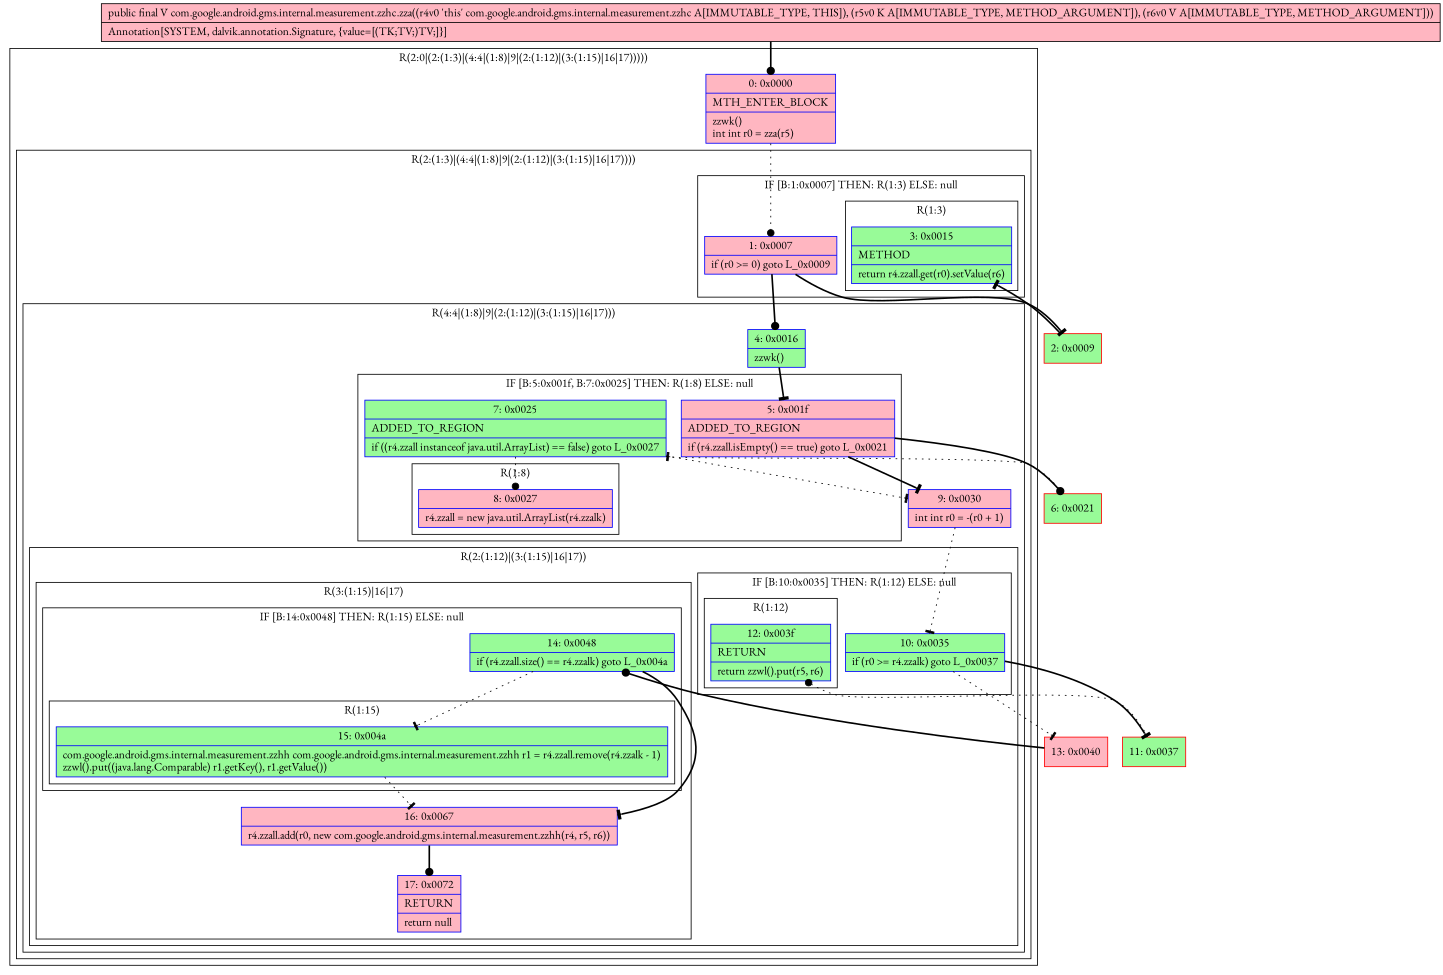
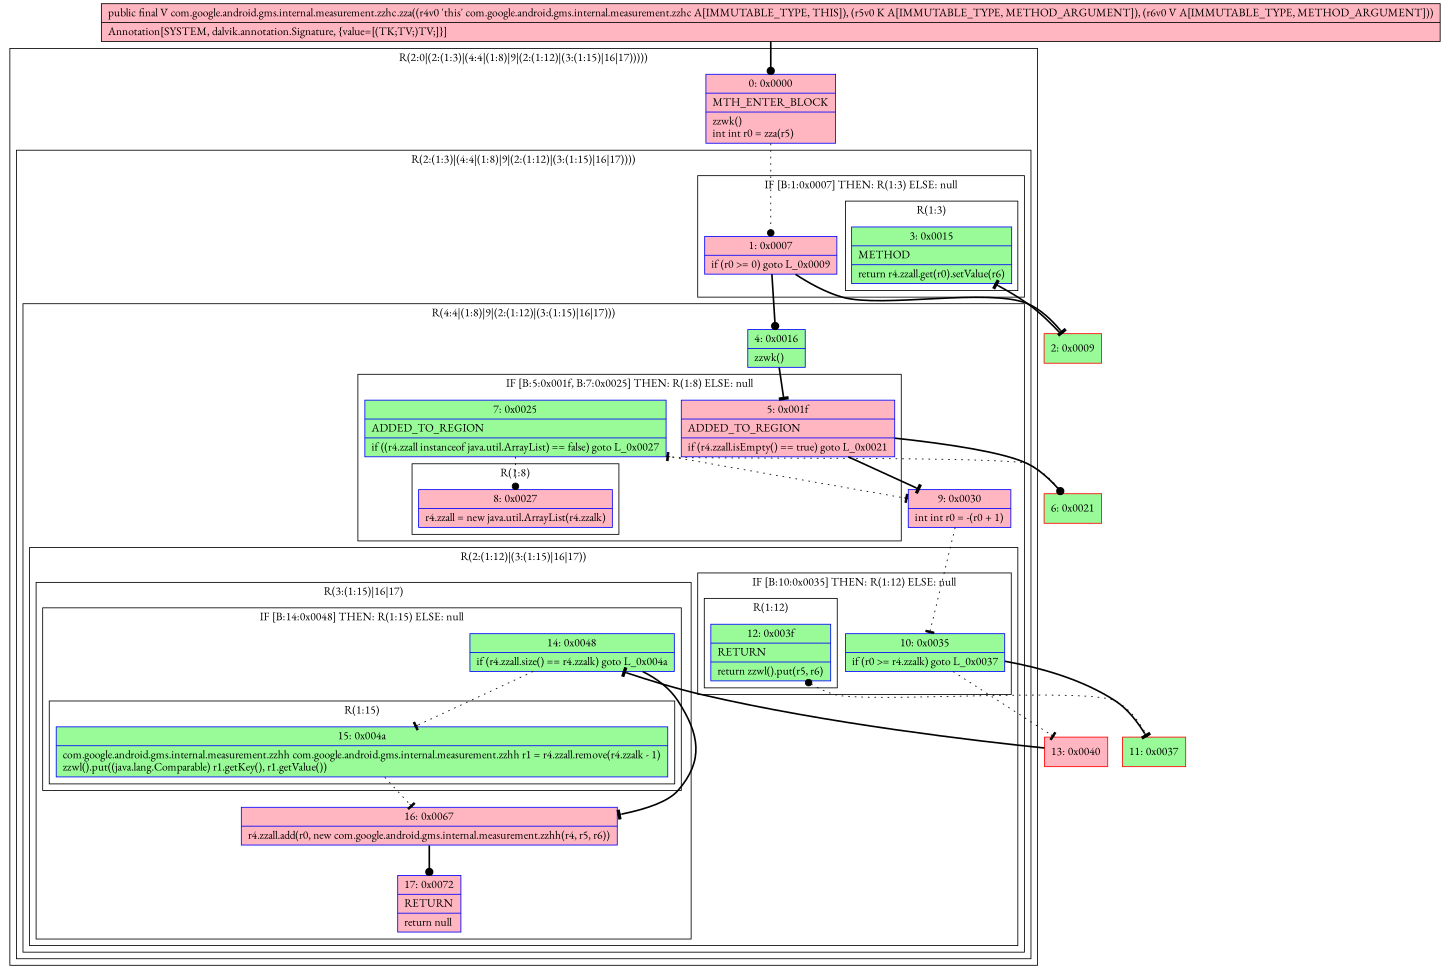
  digraph {
    fontname="EB Garamond"
    node [color=blue fillcolor=palegreen fontname="EB Garamond" shape=record style=filled]
    edge [arrowhead=tee fontname="EB Garamond" style=bold]
    n1 [label="{3\:\ 0x0015|METHOD\l|return r4.zzall.get(r0).setValue(r6)\l}"]
    n2 [fillcolor=lightpink label="{1\:\ 0x0007|if (r0 \>= 0) goto L_0x0009\l}"]
    n3 [fillcolor=lightpink label="{8\:\ 0x0027|r4.zzall = new java.util.ArrayList(r4.zzalk)\l}"]
    n4 [fillcolor=lightpink label="{5\:\ 0x001f|ADDED_TO_REGION\l|if (r4.zzall.isEmpty() == true) goto L_0x0021\l}"]
    n5 [label="{7\:\ 0x0025|ADDED_TO_REGION\l|if ((r4.zzall instanceof java.util.ArrayList) == false) goto L_0x0027\l}"]
    n6 [label="{12\:\ 0x003f|RETURN\l|return zzwl().put(r5, r6)\l}"]
    n7 [label="{10\:\ 0x0035|if (r0 \>= r4.zzalk) goto L_0x0037\l}"]
    n8 [label="{15\:\ 0x004a|com.google.android.gms.internal.measurement.zzhh com.google.android.gms.internal.measurement.zzhh r1 = r4.zzall.remove(r4.zzalk \- 1)\lzzwl().put((java.lang.Comparable) r1.getKey(), r1.getValue())\l}"]
    n9 [label="{14\:\ 0x0048|if (r4.zzall.size() == r4.zzalk) goto L_0x004a\l}"]
    n10 [fillcolor=lightpink label="{16\:\ 0x0067|r4.zzall.add(r0, new com.google.android.gms.internal.measurement.zzhh(r4, r5, r6))\l}"]
    n11 [fillcolor=lightpink label="{17\:\ 0x0072|RETURN\l|return null\l}"]
    n12 [label="{4\:\ 0x0016|zzwk()\l}"]
    n13 [fillcolor=lightpink label="{9\:\ 0x0030|int int r0 = \-(r0 + 1)\l}"]
    n14 [fillcolor=lightpink label="{0\:\ 0x0000|MTH_ENTER_BLOCK\l|zzwk()\lint int r0 = zza(r5)\l}"]
    n15 [color=red label="{2\:\ 0x0009}"]
    n16 [color=red label="{6\:\ 0x0021}"]
    n17 [color=red label="{11\:\ 0x0037}"]
    n18 [color=red fillcolor=lightpink label="{13\:\ 0x0040}"]
    n19 [fillcolor=lightpink label="{public final V com.google.android.gms.internal.measurement.zzhc.zza((r4v0 'this' com.google.android.gms.internal.measurement.zzhc A[IMMUTABLE_TYPE, THIS]), (r5v0 K A[IMMUTABLE_TYPE, METHOD_ARGUMENT]), (r6v0 V A[IMMUTABLE_TYPE, METHOD_ARGUMENT]))  | Annotation[SYSTEM, dalvik.annotation.Signature, \{value=[(TK;TV;)TV;]\}]\l}" color=""]
    subgraph cluster_1 {
      label="R(2:0|(2:(1:3)|(4:4|(1:8)|9|(2:(1:12)|(3:(1:15)|16|17)))))"
      n14
      subgraph cluster_2 {
        label="R(2:(1:3)|(4:4|(1:8)|9|(2:(1:12)|(3:(1:15)|16|17))))"
        subgraph cluster_3 {
          label="IF [B:1:0x0007] THEN: R(1:3) ELSE: null"
          n2
          subgraph cluster_4 {
            label="R(1:3)"
            n1
          }
        }
        subgraph cluster_5 {
          label="R(4:4|(1:8)|9|(2:(1:12)|(3:(1:15)|16|17)))"
          n12
          n13
          subgraph cluster_6 {
            label="IF [B:5:0x001f, B:7:0x0025] THEN: R(1:8) ELSE: null"
            n4
            n5
            subgraph cluster_7 {
              label="R(1:8)"
              n3
            }
          }
          subgraph cluster_8 {
            label="R(2:(1:12)|(3:(1:15)|16|17))"
            subgraph cluster_9 {
              label="IF [B:10:0x0035] THEN: R(1:12) ELSE: null"
              n7
              subgraph cluster_10 {
                label="R(1:12)"
                n6
              }
            }
            subgraph cluster_11 {
              label="R(3:(1:15)|16|17)"
              n10
              n11
              subgraph cluster_12 {
                label="IF [B:14:0x0048] THEN: R(1:15) ELSE: null"
                n9
                subgraph cluster_13 {
                  label="R(1:15)"
                  n8
                }
              }
            }
          }
        }
      }
    }
    n2 -> n12 [arrowhead=dot]
    n2 -> n15
    n4 -> n13
    n4 -> n16 [arrowhead=dot]
    n5 -> n3 [arrowhead=dot style=dotted]
    n5 -> n13 [style=dotted]
    n7 -> n17
    n7 -> n18 [style=dotted]
    n8 -> n10 [style=dotted]
    n9 -> n8 [style=dotted]
    n9 -> n10
    n10 -> n11 [arrowhead=dot]
    n12 -> n4
    n13 -> n7 [style=dotted]
    n14 -> n2 [arrowhead=dot style=dotted]
    n15 -> n1
    n16 -> n5 [style=dotted]
    n17 -> n6 [arrowhead=dot style=dotted]
-   n18 -> n9 [arrowhead=dot]
+   n18 -> n9
    n19 -> n14 [arrowhead=dot]
  }
